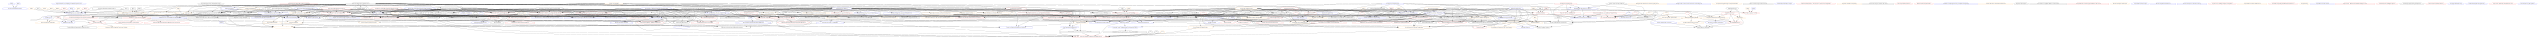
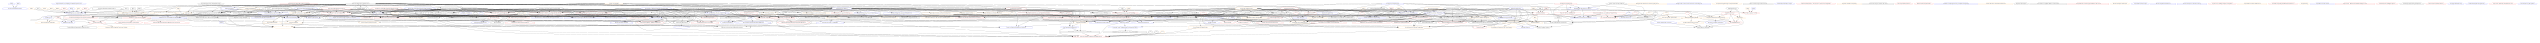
  digraph {
    fontname=Montserrat
    node [color=red fontname=Montserrat shape=ellipse]
    edge [fontname=Montserrat]
    n1 [color=blue label="Security in Embedded Systems" shape=house]
    02325 [color=blue shape=house]
    62577 [color=blue]
    n4 [color=blue label="High Performance Computing: FORTRAN, OpenMP and"]
    n5 [color=black label="Engineering practices - Electrotechnology"]
    n6 [label="Introduction to Spacecraft Systems and Design" shape=house]
    n7 [color=blue label="Interdisciplinary bioengineering"]
    n8 [color=black label="Advanced Engineering Mathematics 1" shape=house]
    n9 [color=black label="Advanced Engineering Mathematics 1" shape=house]
    n10 [color=blue label="Introduction to Statistics" shape=house]
    n11 [color=blue label="Image analysis"]
    n12 [color=darkorange label="Convex optimization" shape=house]
    n13 [label="Introduction to Numerical Algorithms" shape=house]
    n14 [label="Rendering - Introduction" shape=house]
    n15 [color=blue label="Deep learning" shape=house]
    n16 [color=darkorange label="Cognitive Modelling"]
    n17 [color=blue label="Statistical Genetics" shape=house]
    n18 [label="Introduction to Machine Learning and Data Mining" shape=house]
    n19 [color=black label="Geometric Data Analysis and Processing"]
    n20 [label="Computer Graphics" shape=house]
    n21 [color=darkorange label="Advanced Mathematics 2 for Mathematics and"]
    n22 [color=blue label="Advanced Engineering Mathematics 2" shape=house]
    n23 [color=black label="Introduction to Mathematical Statistics"]
    n24 [label="Introduction to Statistics" shape=house]
    n25 [color=black label="Probability theory"]
    n26 [color=black label="Advanced Engineering Mathematics 2" shape=house]
    n27 [color=black label="Advanced Engineering Mathematics 2 (Summer"]
    n28 [label="Introduction to Cognitive Science"]
    n29 [color=darkorange label="Cryptology 1"]
    n30 [label="Population and disease spread modelling"]
    n31 [label="Graph Theory" shape=house]
    n32 [color=darkorange label="Discrete mathematics 2: algebra"]
    n33 [color=darkorange label="Differential geometry and parametric design"]
    n34 [color=blue label="Mathematical Modeling"]
    n35 [label="Medical Image Analysis"]
    n36 [color=darkorange label="Time Series Analysis - with a focus on Modelling and"]
    n37 [color=darkorange label="Time Series Analysis" shape=house]
    n38 [color=black label="Optimization and Data Fitting"]
    n39 [label="Quantitative Genomics and Computational Systems" shape=house]
    n40 [color=black label="Multivariate Statistics" shape=house]
    n41 [label="Introduction to Medical Image Analysis" shape=house]
    n42 [color=black label="Digital Learning Technology and Entrepreneurship" shape=house]
    n43 [label="Machine learning for signal processing" shape=house]
    n44 [color=darkorange label="Applied Statistics and Statistical Software" shape=house]
    n45 [color=blue label="Statistical Design and Analysis of Experiments" shape=house]
    n46 [label="Risk Management"]
    n47 [label="Analysis of correlated data: Mixed linear models"]
    n48 [color=blue label="Statistical modelling: Theory and practice"]
    n49 [color=blue label="Stochastic Processes - Probability 2" shape=house]
    n50 [color=black label="Advanced Dataanalysis and Statistical Modelling" shape=house]
    n51 [color=blue label="Project in Statistical Evaluation of Artificial" shape=house]
    n52 [color=darkorange label="Statistical Quality Control"]
    n53 [label="Stochastic Adaptive Control"]
    n54 [color=blue label="Computationally Hard Problems" shape=house]
    n55 [label="Dynamic Biological Modelling" shape=house]
    n56 [color=black label="Biometric Systems"]
    n57 [color=darkorange label="Advanced Image Analysis" shape=house]
    n58 [label="Deep Learning in Computer Vision"]
    n59 [color=blue label="Project work within Image Analysis and Computer"]
    n60 [label="Computer Vision"]
    n61 [color=darkorange label="Introduction to Inverse Problems"]
    n62 [color=blue label="Scientific Computing for differential equations 1" shape=house]
    n63 [label="Computational Science in Imaging" shape=house]
    n64 [color=black label="The Finite Element Method for Partial Differential" shape=house]
    n65 [color=black label="Constrained Optimization"]
    n66 [label="Physically Based Rendering and Material Appearance"]
    n67 [label="Advanced Project in Digital Media Engineering" shape=house]
    n68 [color=darkorange label="Computational Data Analysis"]
    n69 [color=blue label="Introduction to reinforcement learning and control"]
    n70 [color=blue label="Active machine learning and agency."]
    n71 [color=blue label="Advanced Machine Learning" shape=house]
    n72 [label="Non-Linear Signal Processing"]
    n73 [color=darkorange label="Symbolic Artificial Intelligence" shape=house]
    n74 [color=blue label="Real-Time Graphics" shape=house]
    n75 [color=blue label="Introduction to Partial Differential Equations" shape=house]
    n76 [color=black label="Mathematics 4 Real Analysis" shape=house]
    n77 [label="Fundamental topological concepts and metric spaces"]
    n78 [label="Introduction to Dynamical Systems" shape=house]
    n79 [color=black label="Diffusions and stochastic differential equations" shape=house]
    n80 [color=black label="Mathematical Methods in Structural Engineering" shape=house]
    n81 [color=black label="Extended Introductory Statistics"]
    n82 [color=darkorange label="Stochastic Simulation" shape=house]
    n83 [color=black label="Experiment in Cognitive Science"]
    n84 [color=black label="Practical Cryptology" shape=house]
    n85 [color=blue label="Applied Cryptography"]
    n86 [color=darkorange label="Advanced topics in cryptology" shape=house]
    n87 [color=blue label="Cryptology 2"]
    n88 [color=blue label="Graph Theory II" shape=house]
    n89 [color=blue label="Computational Discrete Mathematics"]
    n90 [color=black label="Algebraic Coding Theory" shape=house]
    n91 [color=blue label="Differential Geometry"]
    n92 [label="Advanced Engineering Mathematics 1" shape=house]
    10018 [color=darkorange]
    10020 [color=darkorange shape=house]
    10022 [color=black shape=house]
    10024 [color=black]
    10050 [color=darkorange shape=house]
    26027 [color=darkorange]
    26028 [color=darkorange]
    26030 [shape=house]
    26050 [color=blue shape=house]
    26171 [color=darkorange shape=house]
    28001 [shape=house]
    n104 [color=darkorange label="Design-Build 1: Devices for measuring cell growth" shape=house]
    n105 [color=black label="Decision-Making Under Uncertainty" shape=house]
    n106 [color=black label="Advanced Time Series Analysis" shape=house]
    n107 [color=blue label="Design-build 4: Autonomous devices for controlling and" shape=house]
    n108 [color=darkorange label="Principles of Programming and implementation"]
    n109 [color=black label="Urban context &amp; large scale structures" shape=house]
    n110 [color=blue label="Matematical Methods in Physics"]
    n111 [label="Software Development - with a focus on Continuous Integration"]
    n112 [color=darkorange label="Bayesian Scientific Computing" shape=house]
    n113 [color=black label="Pseudodifferential operators for boundary value" shape=house]
    n114 [label="Functional Analysis" shape=house]
    n115 [color=darkorange label="Advanced Topics in Applied Functional Analysis" shape=house]
    n116 [color=blue label="Model Predictive Control"]
    n117 [color=black label="Communicate your research with video" shape=house]
    n118 [label="DTU Compute PhD Seminar"]
    n119 [label="PDE constrained optimization"]
    n120 [color=blue label="Scientific Computing for X-Ray Computed Tomography" shape=house]
    n121 [color=darkorange label="Modern Methods in industrial Mathematics" shape=house]
    n122 [color=black label="Bayesian Data Analysis"]
    n123 [color=black label="Introduction to applied statistics and R for PhD" shape=house]
    n124 [label="Computational Uncertainty Quantification for Inverse" shape=house]
    n125 [color=darkorange label="Advanced Analysis Techniques"]
    n126 [color=blue label="Computational data analysis"]
    n127 [color=blue label="Advanced System Identification" shape=house]
    n128 [color=blue label="Advanced Topics in Machine Learning" shape=house]
    n129 [label="Project work - Strategic Analysis and Systems"]
    n130 [color=blue label="Computer Game Programming Fundamentals (DADIU)"]
    n131 [color=black label="Computer Game Programming in a Production (DADIU)" shape=house]
    n132 [label="Introduction to Computer Game Prototyping" shape=house]
    n133 [color=darkorange label="Sound Design for Digital Media" shape=house]
    n134 [color=blue label="User Experience Engineering"]
    n135 [color=black label="Personal Data Interaction for Mobile and Wearables" shape=house]
    n136 [label="Artificial Intelligence and Multi-Agent Systems"]
    02513 [color=black]
    02515 [color=black]
    02565 [color=darkorange]
    n140 [color=black label="Functional Programming"]
    n141 [color=blue label="Computer Science Modelling"]
    n142 [color=darkorange label="Formal Aspects of Software Engineering" shape=house]
    n143 [label="Diplom Functional Programming" shape=house]
    n144 [color=black label="Automated Reasoning" shape=house]
    n145 [color=darkorange label="Concurrent Programming" shape=house]
    n146 [label="Process Mining" shape=house]
    n147 [label="Compiler Construction"]
    n148 [color=blue label="Program Analysis" shape=house]
    n149 [label="Model Checking" shape=house]
    n150 [label="Algorithms and Data Structures 2"]
    n151 [label="Algorithmic Techniques for Modern Data Models" shape=house]
    n152 [label="Algorithms for Massive Data Sets"]
    n153 [color=darkorange label="Database Systems" shape=house]
    n154 [color=darkorange label="UX Design Prototyping"]
    n155 [color=darkorange label="Agile Object-oriented Software Development" shape=house]
    n156 [color=black label="Software Development of Web Services"]
    n157 [label="System Integration"]
    n158 [label="Systems Optimization"]
    n159 [color=blue label="Software Startup Studio" shape=house]
    n160 [label="Process-oriented and Event-driven Software Systems"]
    n161 [color=black label="Software Engineering 1"]
    n162 [label="Software Engineering 2"]
    n163 [color=black label="Introduction to Coordination in Distributed"]
    n164 [color=darkorange label="Software Project"]
    n165 [color=blue label="Software Technology Project"]
    n166 [color=darkorange label="Computational Tools for Data Science" shape=house]
    n167 [color=black label="Social data analysis and visualization" shape=house]
    n168 [color=darkorange label="Introductory Programming" shape=house]
    n169 [color=black label="Social graphs and interactions"]
    n170 [color=black label="Logical Systems and Logic Programming"]
    n171 [color=darkorange label="Introduction to Artificial Intelligence"]
    n172 [color=black label="Introduction to Software Technology"]
    n173 [label="Computer Systems" shape=house]
    n174 [color=blue label="Operating Systems" shape=house]
    n175 [color=black label="Logical Theories for Uncertainty and Learning"]
    n176 [color=black label="Parallel Computer Systems"]
    n177 [color=darkorange label="Modelling and Analysis of Real-Time Systems"]
    n178 [color=blue label="Distributed Systems" shape=house]
    n179 [color=darkorange label="Design of Digital Systems" shape=house]
    n180 [label="Introduction to programming and data processing"]
    n181 [label="Programming and data processing (second programming"]
    n182 [color=blue label="Advanced Numerical Methods for Differential" shape=house]
    02685 [color=blue]
+   n184 [color=blue label="Large-scale Modelling"]
    n185 [label="Scientific Computing for differential equations 2"]
    n186 [color=black label="Introduction to programming and data processing" shape=house]
    n187 [color=blue label="Mathematical software programming"]
    n188 [color=darkorange label="Artificial Intelligence and Human Cognition"]
    n189 [label="Advanced Modelling - Applied Mathematics"]
    n190 [color=black label="High-Performance Computing" shape=house]
    n191 [color=blue label="Introduction to programming and data processing"]
    n192 [color=blue label="Introduction to programming and data processing"]
    n193 [color=black label="Introduction to Mathematics and Technology"]
    01246 [color=blue]
    02603 [color=darkorange shape=house]
    n196 [color=darkorange label=Programming]
    27411 [color=darkorange]
    n198 [color=black label="Introductory Programming"]
    n199 [color=darkorange label="Computer Architecture and Engineering"]
    n200 [color=black label="Digital Systems Laboratory"]
    n201 [color=darkorange label="Design of Asynchronous Circuits" shape=house]
    n202 [label="Test of Digital Systems"]
    n203 [color=blue label="Advanced Computer Architecture"]
    n204 [label="Programming in C++" shape=house]
    n205 [label="Advanced Dynamical Systems: Applications in Science and" shape=house]
    n206 [label="Advanced Dynamical Systems: Global Theory"]
    n207 [color=darkorange label="Calculus and algebra 1" shape=house]
    n208 [color=darkorange label="Distributed and Parallel Systems"]
    n209 [color=darkorange label="Calculus and Algebra 2" shape=house]
    n210 [color=black label="Advanced Engineering Mathematics 1"]
    n211 [color=blue label="Advanced Engineering Mathematics 1"]
    n212 [color=blue label="Signals and data"]
    31606 [color=black]
    31610 [color=blue]
    n215 [color=blue label="Computational Social Science" shape=house]
    n216 [label="Project work - Bachelor of Artificial Intelligence and" shape=house]
    n217 [label="Introduction to Intelligent Systems"]
    n218 [color=blue label="Financial Products"]
    42104 [color=darkorange shape=house]
    n220 [color=black label="Optimization in Finance" shape=house]
    42112 [color=black]
    42002 [color=black shape=house]
    n223 [color=darkorange label="Static and Dynamic Optimization"]
    n224 [color=blue label="Software Processes and Patterns" shape=house]
    n225 [color=blue label="Introductory Programming" shape=house]
    n226 [color=blue label="Development Methods for IT Systems" shape=house]
    n227 [color=blue label="Algorithms and Data Structures"]
    n228 [color=darkorange label="Compiler Construction" shape=house]
    n229 [color=black label="Machine oriented programming"]
    n230 [label="Project in Software Development" shape=house]
    n231 [label="Front End Web Technology"]
    n232 [label="Introductory Programming" shape=house]
    n233 [label="Introductory Databases and Database Programming" shape=house]
    n234 [color=blue label="Advanced Programming" shape=house]
    n235 [color=black label="Version control and test methods"]
    02368 [color=blue]
    62443
    62409 [color=black]
    n239 [color=black label="Digital Systems"]
    n240 [color=blue label="Hardware/Software Programming" shape=house]
    62507 [color=darkorange]
    62588 [color=blue]
    62514
    n244 [color=darkorange label="Discrete mathematics" shape=house]
    n245 [color=blue label="Algorithms and Data Structures 1"]
    62506 [color=darkorange shape=house]
    62505
    n248 [color=black label="Elementary Programming for Diplom-E"]
    31300 [color=darkorange]
    28150 [color=blue]
    n251 [color=blue label="Discrete Mathematics"]
    42101 [color=darkorange shape=house]
    n253 [label="Discrete Mathematics" shape=house]
    n254 [color=darkorange label="Current Topics in System Security"]
    n255 [label="Autonomous materials discovery"]
    n256 [color=blue label="Language Based Security"]
    n257 [color=darkorange label="Data Security"]
    n258 [label="Network Security"]
    n259 [color=black label="Ethical Hacking" shape=house]
    n260 [label="Computer Security Incident Response" shape=house]
    n261 [color=blue label="Computer Security Forensics"]
    n262 [color=blue label="Model-Based Systems Engineering"]
    n263 [color=darkorange label="VLSI Design" shape=house]
    n264 [color=blue label="Design of Arithmetic Processors" shape=house]
    n265 [color=black label="Digital Electronics 1"]
    n266 [label="Digital Electronics 2" shape=house]
    02131
    01917 [color=darkorange]
    02100 [color=darkorange]
    02199 [color=black shape=house]
    02115
    01330
    n273 [label="Project work - Bachelor of Mathematics and"]
    24004 [shape=house]
    n275 [color=blue label="Introduction to Cyber Systems"]
    24002 [color=black shape=house]
    27001 [color=darkorange]
    01902 [color=black]
    01903 [color=black shape=house]
    62515
    02325 -> n1
    62577 -> n1
    n8 -> n7
    n9 -> n7
    n9 -> n10
    n9 -> n11
    n9 -> n12
    n9 -> n13
    n9 -> n14
    n9 -> n15
    n9 -> n16
    n9 -> n17
    n9 -> n18
    n9 -> n19
    n9 -> n20
    n9 -> n21
    n9 -> n22
    n9 -> n23
    n9 -> n24
    n9 -> n25
    n9 -> n26
    n9 -> n27
    n9 -> n28
    n9 -> n29
    n9 -> n30
    n9 -> n31
    n9 -> n32
    n9 -> n33
    n10 -> n11
    n10 -> n15
    n10 -> n16
    n10 -> n18
    n10 -> n28
    n10 -> n34
    n10 -> n35
    n10 -> n36
    n10 -> n37
    n10 -> n38
    n10 -> n39
    n10 -> n40
    n10 -> n41
    n10 -> n42
    n10 -> n43
    n10 -> n44
    n10 -> n45
    n10 -> n46
    n10 -> n47
    n10 -> n48
    n10 -> n49
    n10 -> n50
    n10 -> n51
    n10 -> n52
    n10 -> n53
    n10 -> n54
    n10 -> n55
    n11 -> n35
    n11 -> n56
    n11 -> n57
    n11 -> n58
    n11 -> n59
    n11 -> n60
    n13 -> n12
    n13 -> n34
    n13 -> n38
    n13 -> n61
    n13 -> n62
    n13 -> n63
    n13 -> n64
    n13 -> n65
    n14 -> n66
    n14 -> n67
    n15 -> n67
    n16 -> n49
    n16 -> n67
    n18 -> n15
    n18 -> n43
    n18 -> n51
    n18 -> n58
    n18 -> n68
    n18 -> n69
    n18 -> n70
    n18 -> n71
    n18 -> n72
    n18 -> n73
    n20 -> n74
    n21 -> n34
    n21 -> n43
    n21 -> n75
    n21 -> n76
    n21 -> n77
    n21 -> n78
    n22 -> n34
    n22 -> n43
    n22 -> n75
    n22 -> n76
    n22 -> n77
    n22 -> n78
    n22 -> n79
    n22 -> n80
    n23 -> n11
    n23 -> n15
    n23 -> n18
    n23 -> n34
    n23 -> n37
    n23 -> n40
    n23 -> n41
    n23 -> n42
    n23 -> n43
    n23 -> n44
    n23 -> n47
    n23 -> n48
    n23 -> n49
    n23 -> n50
    n23 -> n51
    n23 -> n55
    n23 -> n69
    n23 -> n70
    n24 -> n40
    n24 -> n43
    n24 -> n44
    n24 -> n47
    n24 -> n51
    n24 -> n81
    n25 -> n11
    n25 -> n15
    n25 -> n43
    n25 -> n54
    n25 -> n82
    n26 -> n43
    n26 -> n75
    n26 -> n76
    n26 -> n77
    n27 -> n43
    n27 -> n75
    n27 -> n76
    n27 -> n77
    n28 -> n16
    n28 -> n83
    n29 -> n84
    n29 -> n85
    n29 -> n86
    n29 -> n87
    n30 -> n55
    n31 -> n88
    n31 -> n88
    n32 -> n89
    n32 -> n90
    n33 -> n91
    n37 -> n36
    n37 -> n79
    n37 -> n105
    n37 -> n106
    n38 -> n12
    n38 -> n61
    n38 -> n63
    n38 -> n65
    n40 -> n15
    n40 -> n50
    n40 -> n68
    n41 -> n57
    n45 -> n47
    n45 -> n83
    n48 -> n47
    n48 -> n50
    n49 -> n79
    n56 -> n67
    n57 -> n67
    n64 -> n13
    n65 -> n116
    n72 -> n71
    n74 -> n67
    n74 -> n130
    n75 -> n61
    n76 -> n114
    n77 -> n91
    n77 -> n114
    n78 -> n189
    n78 -> n205
    n78 -> n206
    n82 -> n79
    n85 -> n254
    n87 -> n86
    n92 -> n7
    n92 -> n11
    n92 -> n13
    n92 -> n14
    n92 -> n19
    n92 -> n20
    n92 -> n22
    n92 -> n26
    n92 -> n27
    n92 -> n29
    n92 -> n32
    10018 -> n7
    10018 -> n34
    10020 -> n7
    10022 -> n7
    10022 -> n34
    10024 -> n7
    10050 -> n7
    26027 -> n7
    26028 -> n7
    26030 -> n7
    26050 -> n7
    26171 -> n7
    28001 -> n7
    n106 -> n105
    n114 -> n61
    n114 -> n113
    n114 -> n115
    n130 -> n131
    n132 -> n67
    n132 -> n130
    n132 -> n133
    n133 -> n67
    n134 -> n67
    n134 -> n135
    n135 -> n67
    n136 -> n67
    02513 -> n67
    02515 -> n67
    02565 -> n67
    n140 -> n133
    n140 -> n141
    n140 -> n142
    n140 -> n143
    n140 -> n144
    n141 -> n54
    n141 -> n142
    n141 -> n143
    n141 -> n145
    n141 -> n146
    n141 -> n147
    n141 -> n148
    n141 -> n149
    n145 -> n142
    n145 -> n146
    n145 -> n176
    n145 -> n177
    n145 -> n178
    n150 -> n54
    n150 -> n74
    n150 -> n132
    n150 -> n151
    n150 -> n152
    n150 -> n153
    n154 -> n51
    n154 -> n134
    n154 -> n135
    n155 -> n154
    n155 -> n156
    n155 -> n157
    n155 -> n158
    n155 -> n159
    n155 -> n160
    n156 -> n154
    n157 -> n134
    n161 -> n134
    n161 -> n142
    n161 -> n154
    n161 -> n158
    n161 -> n159
    n161 -> n160
    n161 -> n162
    n161 -> n163
    n161 -> n164
    n161 -> n165
    n162 -> n159
    n168 -> n14
    n168 -> n20
    n168 -> n84
    n168 -> n136
    n168 -> n140
    n168 -> n145
    n168 -> n156
    n168 -> n157
    n168 -> n158
    n168 -> n160
    n168 -> n161
    n168 -> n163
    n168 -> n164
    n168 -> n167
    n168 -> n169
    n168 -> n170
    n168 -> n171
    n168 -> n172
    n168 -> n173
    n168 -> n174
    n170 -> n136
    n170 -> n142
    n170 -> n144
    n170 -> n175
    n171 -> n136
    n171 -> n144
    n171 -> n175
    n172 -> n156
    n172 -> n164
    n172 -> n165
    n173 -> n145
    n173 -> n174
    n173 -> n176
    n173 -> n179
    n174 -> n176
    n179 -> n200
    n179 -> n201
    n179 -> n202
    n180 -> n11
    n180 -> n18
    n180 -> n41
    n180 -> n61
    n180 -> n62
    n180 -> n181
    n181 -> n15
    02685 -> n182
+   02685 -> n184
    n186 -> n11
    n186 -> n13
    n186 -> n15
    n186 -> n18
    n186 -> n19
    n186 -> n20
    n186 -> n30
    n186 -> n34
    n186 -> n37
    n186 -> n38
    n186 -> n41
    n186 -> n61
    n186 -> n62
    n186 -> n63
    n186 -> n64
    n186 -> n65
    n186 -> n140
    n186 -> n155
    n186 -> n181
    n186 -> n187
    n186 -> n188
    n186 -> n189
    n187 -> n14
    n187 -> n20
+   n187 -> n184
    n187 -> n190
    n188 -> n16
    n188 -> n73
+   n190 -> n184
    n191 -> n11
    n191 -> n13
    n191 -> n15
    n191 -> n18
    n191 -> n19
    n191 -> n20
    n191 -> n38
    n191 -> n41
    n191 -> n61
    n191 -> n62
    n191 -> n64
    n191 -> n181
    n191 -> n189
    n192 -> n11
    n192 -> n15
    n192 -> n18
    n192 -> n19
    n192 -> n20
    n192 -> n38
    n192 -> n41
    n192 -> n61
    n192 -> n62
    n192 -> n63
    n192 -> n64
    n192 -> n65
    n192 -> n181
    n192 -> n187
    n192 -> n189
    n193 -> n13
    n193 -> n18
    n193 -> n34
    n193 -> n181
    n193 -> n187
    01246 -> n61
    02603 -> n64
    27411 -> n68
    n198 -> n14
    n198 -> n20
    n198 -> n84
    n198 -> n140
    n198 -> n145
    n198 -> n156
    n198 -> n157
    n198 -> n163
    n198 -> n170
    n198 -> n171
    n198 -> n173
    n198 -> n174
    n198 -> n179
    n198 -> n199
    n199 -> n202
    n199 -> n203
    n201 -> n200
    n202 -> n200
    n203 -> n200
    n204 -> n14
    n204 -> n20
    n207 -> n10
    n207 -> n22
    n207 -> n24
    n207 -> n26
    n207 -> n27
    n207 -> n81
    n207 -> n208
    n207 -> n209
    n209 -> n22
    n209 -> n26
    n209 -> n27
    n209 -> n33
    n210 -> n11
    n210 -> n13
    n210 -> n22
    n210 -> n26
    n210 -> n27
    n210 -> n32
    n211 -> n11
    n211 -> n13
    n211 -> n22
    n211 -> n26
    n211 -> n27
    n211 -> n32
    n212 -> n43
    31606 -> n43
    31610 -> n43
    42104 -> n218
    42104 -> n220
    42112 -> n105
    42112 -> n220
    42002 -> n105
    n223 -> n105
    n225 -> n156
    n225 -> n157
    n225 -> n171
    n225 -> n224
    n225 -> n226
    n225 -> n227
    n225 -> n228
    n225 -> n229
    n226 -> n224
    n226 -> n230
    n226 -> n231
    n227 -> n150
    n227 -> n152
    n227 -> n208
    n227 -> n228
    n228 -> n208
    n230 -> n156
    n230 -> n224
    n230 -> n231
    n232 -> n224
    n232 -> n226
    n232 -> n227
    n232 -> n230
    n232 -> n231
    n233 -> n224
    n233 -> n224
    n233 -> n231
    n234 -> n156
    n234 -> n224
    n234 -> n228
    n235 -> n226
    n235 -> n231
    02368 -> n231
    62443 -> n231
    62409 -> n208
    n239 -> n208
    n239 -> n240
    n240 -> n208
    62507 -> n208
    62507 -> n227
    62507 -> n240
    62588 -> n208
    62514 -> n156
    62514 -> n228
    n244 -> n142
    n244 -> n227
    n244 -> n245
    n245 -> n73
    n245 -> n84
    n245 -> n136
    n245 -> n145
    n245 -> n146
    n245 -> n150
    n245 -> n152
    n245 -> n153
    n245 -> n158
    n245 -> n160
    n245 -> n162
    n245 -> n163
    n245 -> n164
    n245 -> n165
    n245 -> n170
    n245 -> n171
    n245 -> n174
    62506 -> n227
    62506 -> n239
    62505 -> n239
    62505 -> n240
    31300 -> n53
    28150 -> n53
    n251 -> n31
    n251 -> n32
    n251 -> n73
    n251 -> n136
    n251 -> n142
    n251 -> n145
    n251 -> n153
    n251 -> n170
    n251 -> n171
    n251 -> n175
    n251 -> n245
    42101 -> n220
    42101 -> n223
    n253 -> n32
    n253 -> n140
    n253 -> n143
    n253 -> n170
    n253 -> n171
    n257 -> n56
    n257 -> n85
    n257 -> n258
    n257 -> n259
    n257 -> n260
    n257 -> n261
    n258 -> n254
    n258 -> n259
    n258 -> n260
    n258 -> n261
    n263 -> n200
    n263 -> n202
    n264 -> n200
    n265 -> n263
    n265 -> n266
    n266 -> n179
    n266 -> n199
    n266 -> n201
    n266 -> n202
    n266 -> n263
    02131 -> n145
    02131 -> n179
    02131 -> n199
    01917 -> n153
    02100 -> n173
    02199 -> n173
    02115 -> n173
    01330 -> n91
    01330 -> n114
    24004 -> n55
    24002 -> n30
    27001 -> n30
    01902 -> n33
    01903 -> n33
    62515 -> n240
  }
